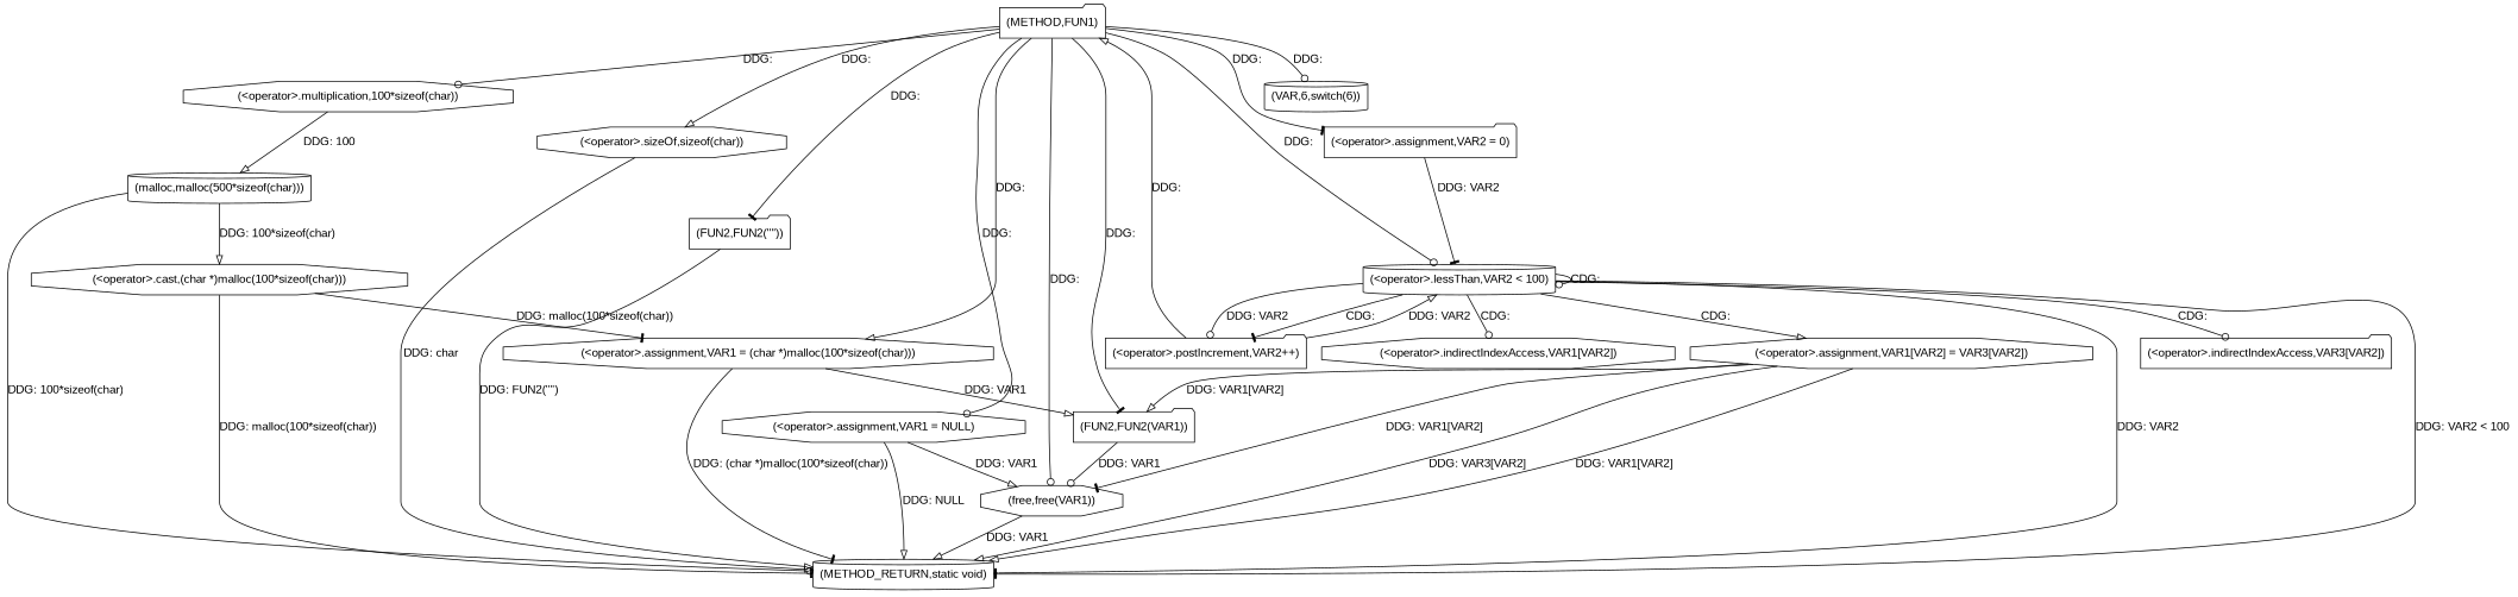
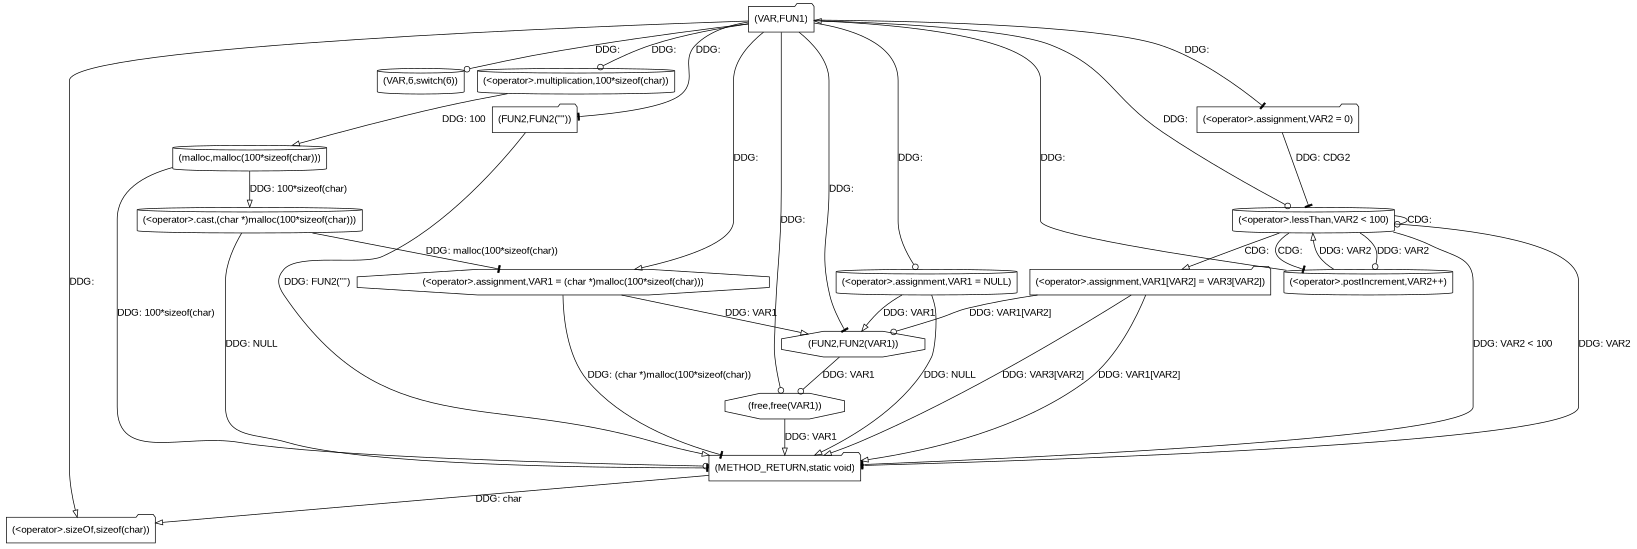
  digraph {
    fontname="Liberation Sans"
    node [fontname="Liberation Sans" shape=folder]
    edge [arrowhead=onormal fontname="Liberation Sans"]
-   n1 [label="(METHOD,FUN1)"]
-   n2 [label="(<operator>.assignment,VAR1 = NULL)" shape=octagon]
+   n1 [label="(VAR,FUN1)"]
+   n2 [label="(<operator>.assignment,VAR1 = NULL)" shape=cylinder]
    n3 [label="(VAR,6,switch(6))" shape=cylinder]
    n4 [label="(<operator>.assignment,VAR1 = (char *)malloc(100*sizeof(char)))" shape=octagon]
-   n5 [label="(<operator>.multiplication,100*sizeof(char))" shape=octagon]
-   n6 [label="(<operator>.sizeOf,sizeof(char))" shape=octagon]
+   n5 [label="(<operator>.multiplication,100*sizeof(char))" shape=cylinder]
+   n6 [label="(<operator>.sizeOf,sizeof(char))"]
    n7 [label="(FUN2,FUN2(\"\"))"]
    n8 [label="(<operator>.assignment,VAR2 = 0)"]
    n9 [label="(<operator>.lessThan,VAR2 < 100)" shape=cylinder]
-   n10 [label="(FUN2,FUN2(VAR1))"]
+   n10 [label="(FUN2,FUN2(VAR1))" shape=octagon]
    n11 [label="(free,free(VAR1))" shape=octagon]
-   n12 [label="(METHOD_RETURN,static void)" shape=cylinder]
-   n13 [label="(malloc,malloc(500*sizeof(char)))" shape=cylinder]
-   n14 [label="(<operator>.postIncrement,VAR2++)"]
-   n15 [label="(<operator>.assignment,VAR1[VAR2] = VAR3[VAR2])" shape=octagon]
-   n16 [label="(<operator>.indirectIndexAccess,VAR1[VAR2])" shape=octagon]
-   n17 [label="(<operator>.indirectIndexAccess,VAR3[VAR2])"]
-   n18 [label="(<operator>.cast,(char *)malloc(100*sizeof(char)))" shape=octagon]
+   n12 [label="(METHOD_RETURN,static void)"]
+   n13 [label="(malloc,malloc(100*sizeof(char)))" shape=cylinder]
+   n14 [label="(<operator>.postIncrement,VAR2++)" shape=cylinder]
+   n15 [label="(<operator>.assignment,VAR1[VAR2] = VAR3[VAR2])"]
+   n18 [label="(<operator>.cast,(char *)malloc(100*sizeof(char)))" shape=cylinder]
    n1 -> n2 [arrowhead=odot label="DDG: "]
    n1 -> n3 [arrowhead=odot label="DDG: "]
    n1 -> n4 [label="DDG: "]
    n1 -> n5 [arrowhead=odot label="DDG: "]
    n1 -> n6 [label="DDG: "]
    n1 -> n7 [arrowhead=tee label="DDG: "]
    n1 -> n8 [arrowhead=tee label="DDG: "]
    n1 -> n9 [arrowhead=odot label="DDG: "]
    n1 -> n10 [arrowhead=tee label="DDG: "]
    n1 -> n11 [arrowhead=odot label="DDG: "]
-   n2 -> n11 [label="DDG: VAR1"]
+   n2 -> n10 [label="DDG: VAR1"]
    n2 -> n12 [label="DDG: NULL"]
    n4 -> n10 [label="DDG: VAR1"]
    n4 -> n12 [arrowhead=tee label="DDG: (char *)malloc(100*sizeof(char))"]
    n5 -> n13 [label="DDG: 100"]
-   n6 -> n12 [label="DDG: char"]
+   n12 -> n6 [label="DDG: char"]
    n7 -> n12 [label="DDG: FUN2(\"\")"]
-   n8 -> n9 [arrowhead=tee label="DDG: VAR2"]
+   n8 -> n9 [arrowhead=tee label="DDG: CDG2"]
    n9 -> n9 [arrowhead=odot label="CDG: "]
    n9 -> n12 [arrowhead=tee label="DDG: VAR2 < 100"]
    n9 -> n12 [arrowhead=tee label="DDG: VAR2"]
    n9 -> n14 [arrowhead=odot label="DDG: VAR2"]
    n9 -> n14 [arrowhead=tee label="CDG: "]
    n9 -> n15 [label="CDG: "]
-   n9 -> n16 [arrowhead=odot label="CDG: "]
-   n9 -> n17 [arrowhead=odot label="CDG: "]
    n10 -> n11 [arrowhead=odot label="DDG: VAR1"]
    n11 -> n12 [label="DDG: VAR1"]
    n13 -> n12 [arrowhead=odot label="DDG: 100*sizeof(char)"]
    n13 -> n18 [label="DDG: 100*sizeof(char)"]
    n14 -> n1 [label="DDG: "]
    n14 -> n9 [label="DDG: VAR2"]
-   n15 -> n10 [label="DDG: VAR1[VAR2]"]
-   n15 -> n11 [arrowhead=tee label="DDG: VAR1[VAR2]"]
+   n15 -> n10 [arrowhead=odot label="DDG: VAR1[VAR2]"]
    n15 -> n12 [label="DDG: VAR3[VAR2]"]
    n15 -> n12 [label="DDG: VAR1[VAR2]"]
    n18 -> n4 [arrowhead=tee label="DDG: malloc(100*sizeof(char))"]
-   n18 -> n12 [arrowhead=tee label="DDG: malloc(100*sizeof(char))"]
+   n18 -> n12 [arrowhead=tee label="DDG: NULL"]
  }
